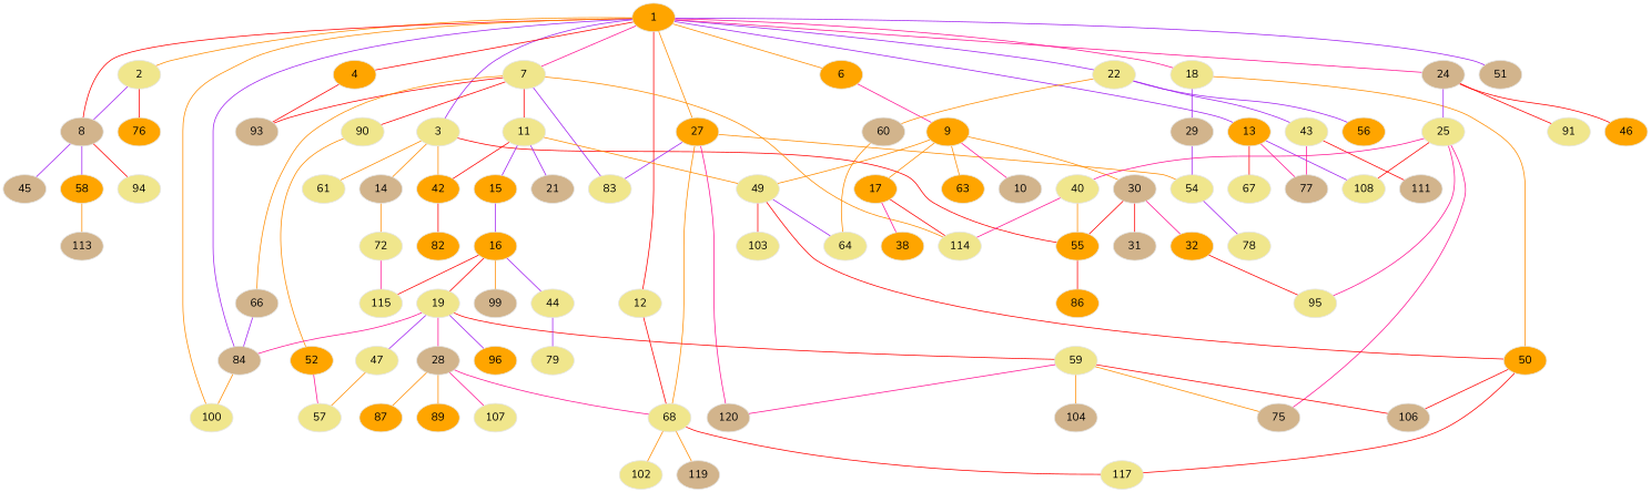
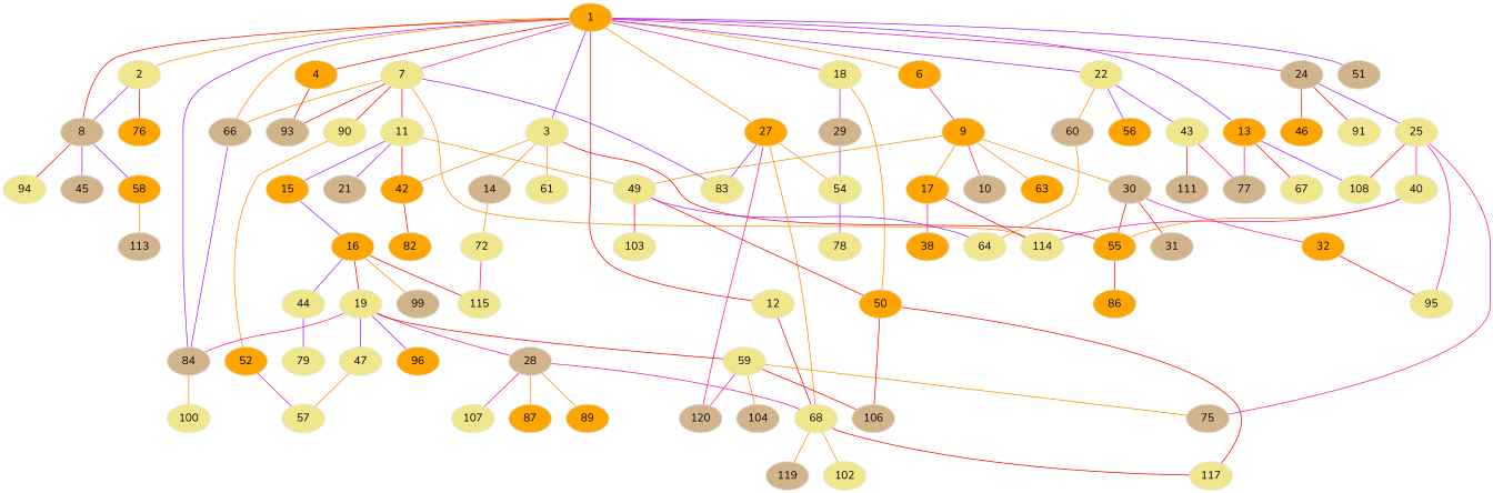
  graph {
    fontname=Nunito
    node [color=gray90 fillcolor=khaki fontname=Nunito style=filled]
    edge [color=darkorange fontname=Nunito]
    1 [fillcolor=orange super="+5"]
    2
    3 [super="+65"]
    4 [fillcolor=orange super="+33"]
    6 [fillcolor=orange]
    7 [super="+88"]
    8 [fillcolor=tan super="+23"]
    12
    13 [fillcolor=orange super="+35"]
    18
    22 [super="+48"]
    24 [fillcolor=tan super="+81"]
    27 [fillcolor=orange super="+70"]
    51 [fillcolor=tan super="+71"]
    84 [fillcolor=tan super="+122"]
    100 [super="+121"]
    76 [fillcolor=orange]
    14 [fillcolor=tan super="+36"]
    42 [fillcolor=orange super="+97"]
    55 [fillcolor=orange super="+74"]
    61
    93 [fillcolor=tan]
    9 [fillcolor=orange super="+62"]
    11 [super="+26"]
    n25 [label=90]
    66 [fillcolor=tan]
    83
    114
    45 [fillcolor=tan]
    58 [fillcolor=orange super="+98"]
    94
    68 [super="+85"]
    67
    77 [fillcolor=tan]
    108
    29 [fillcolor=tan]
    50 [fillcolor=orange super="+53"]
    43 [super="+92"]
    56 [fillcolor=orange]
    60 [fillcolor=tan]
    25 [super="+73"]
    46 [fillcolor=orange]
    91
    54 [super="+80"]
    120 [fillcolor=tan]
    72 [super="+125"]
    82 [fillcolor=orange super="+112"]
    86 [fillcolor=orange]
    10 [fillcolor=tan]
    17 [fillcolor=orange]
    30 [fillcolor=tan super="+37"]
    49 [super="+116"]
    63 [fillcolor=orange]
    15 [fillcolor=orange super="+41"]
    21 [fillcolor=tan]
    52 [fillcolor=orange]
    113 [fillcolor=tan]
    38 [fillcolor=orange super="+124"]
    31 [fillcolor=tan super="+39"]
    32 [fillcolor=orange]
    64 [super="+90"]
    103
    16 [fillcolor=orange super="+123"]
    117
    102
    119 [fillcolor=tan]
    115 [super="+118"]
    19 [super="+34"]
    44 [super="+101"]
    99 [fillcolor=tan]
    28 [fillcolor=tan]
    47
    59 [super="+69"]
    96 [fillcolor=orange]
    79
    106 [fillcolor=tan]
    87 [fillcolor=orange]
    89 [fillcolor=orange super="+110"]
    107
    57
    75 [fillcolor=tan]
    104 [fillcolor=tan]
    111 [fillcolor=tan]
    40 [super="+109"]
    95
    78
    1 -- 2
    1 -- 3 [color=purple]
    1 -- 4 [color=red]
    1 -- 6
    1 -- 7 [color=deeppink]
    1 -- 8 [color=red]
    1 -- 12 [color=red]
    1 -- 13 [color=purple]
    1 -- 18 [color=deeppink]
    1 -- 22 [color=purple]
    1 -- 24 [color=deeppink]
    1 -- 27
    1 -- 51 [color=purple]
    1 -- 84 [color=purple]
-   1 -- 100
+   1 -- 66
    2 -- 8 [color=purple]
    2 -- 76 [color=red]
    3 -- 14
    3 -- 42
    3 -- 55 [color=red]
    3 -- 61
    4 -- 93 [color=red]
    6 -- 9 [color=deeppink]
    7 -- 93 [color=red]
    7 -- 11 [color=red]
    7 -- n25 [color=red]
    7 -- 66
    7 -- 83 [color=purple]
    7 -- 114
    8 -- 45 [color=purple]
    8 -- 58 [color=purple]
    8 -- 94 [color=red]
    12 -- 68 [color=red]
    13 -- 67 [color=red]
    13 -- 77 [color=deeppink]
    13 -- 108 [color=purple]
    18 -- 29 [color=purple]
    18 -- 50
    22 -- 43 [color=purple]
    22 -- 56 [color=purple]
    22 -- 60
    24 -- 25 [color=purple]
    24 -- 46 [color=red]
    24 -- 91 [color=red]
    27 -- 83 [color=purple]
    27 -- 68
    27 -- 54
    27 -- 120 [color=deeppink]
    84 -- 100
    14 -- 72
    42 -- 82 [color=red]
    55 -- 86 [color=red]
    9 -- 10 [color=deeppink]
    9 -- 17
    9 -- 30
    9 -- 49
    9 -- 63
    11 -- 42 [color=red]
    11 -- 49
    11 -- 15 [color=purple]
    11 -- 21 [color=purple]
    n25 -- 52
    66 -- 84 [color=purple]
    58 -- 113
    68 -- 117 [color=red]
    68 -- 102
    68 -- 119
    29 -- 54 [color=purple]
    50 -- 117 [color=red]
    50 -- 106 [color=red]
    43 -- 77 [color=deeppink]
    43 -- 111 [color=red]
    60 -- 64
    25 -- 108 [color=red]
    25 -- 75 [color=deeppink]
    25 -- 40 [color=deeppink]
    25 -- 95 [color=deeppink]
    54 -- 78 [color=purple]
    72 -- 115 [color=deeppink]
    17 -- 114 [color=red]
    17 -- 38 [color=deeppink]
    30 -- 55 [color=red]
    30 -- 31 [color=red]
    30 -- 32 [color=deeppink]
    49 -- 50 [color=red]
    49 -- 64 [color=purple]
    49 -- 103 [color=red]
    15 -- 16 [color=purple]
    52 -- 57 [color=deeppink]
    32 -- 95 [color=red]
    16 -- 115 [color=red]
    16 -- 19 [color=red]
    16 -- 44 [color=purple]
    16 -- 99
    19 -- 84 [color=deeppink]
    19 -- 28 [color=deeppink]
    19 -- 47 [color=purple]
    19 -- 59 [color=red]
    19 -- 96 [color=purple]
    44 -- 79 [color=purple]
    28 -- 68 [color=deeppink]
    28 -- 87
    28 -- 89
    28 -- 107 [color=deeppink]
    47 -- 57
    59 -- 120 [color=deeppink]
    59 -- 106 [color=red]
    59 -- 75
    59 -- 104
    40 -- 55
    40 -- 114 [color=deeppink]
  }
